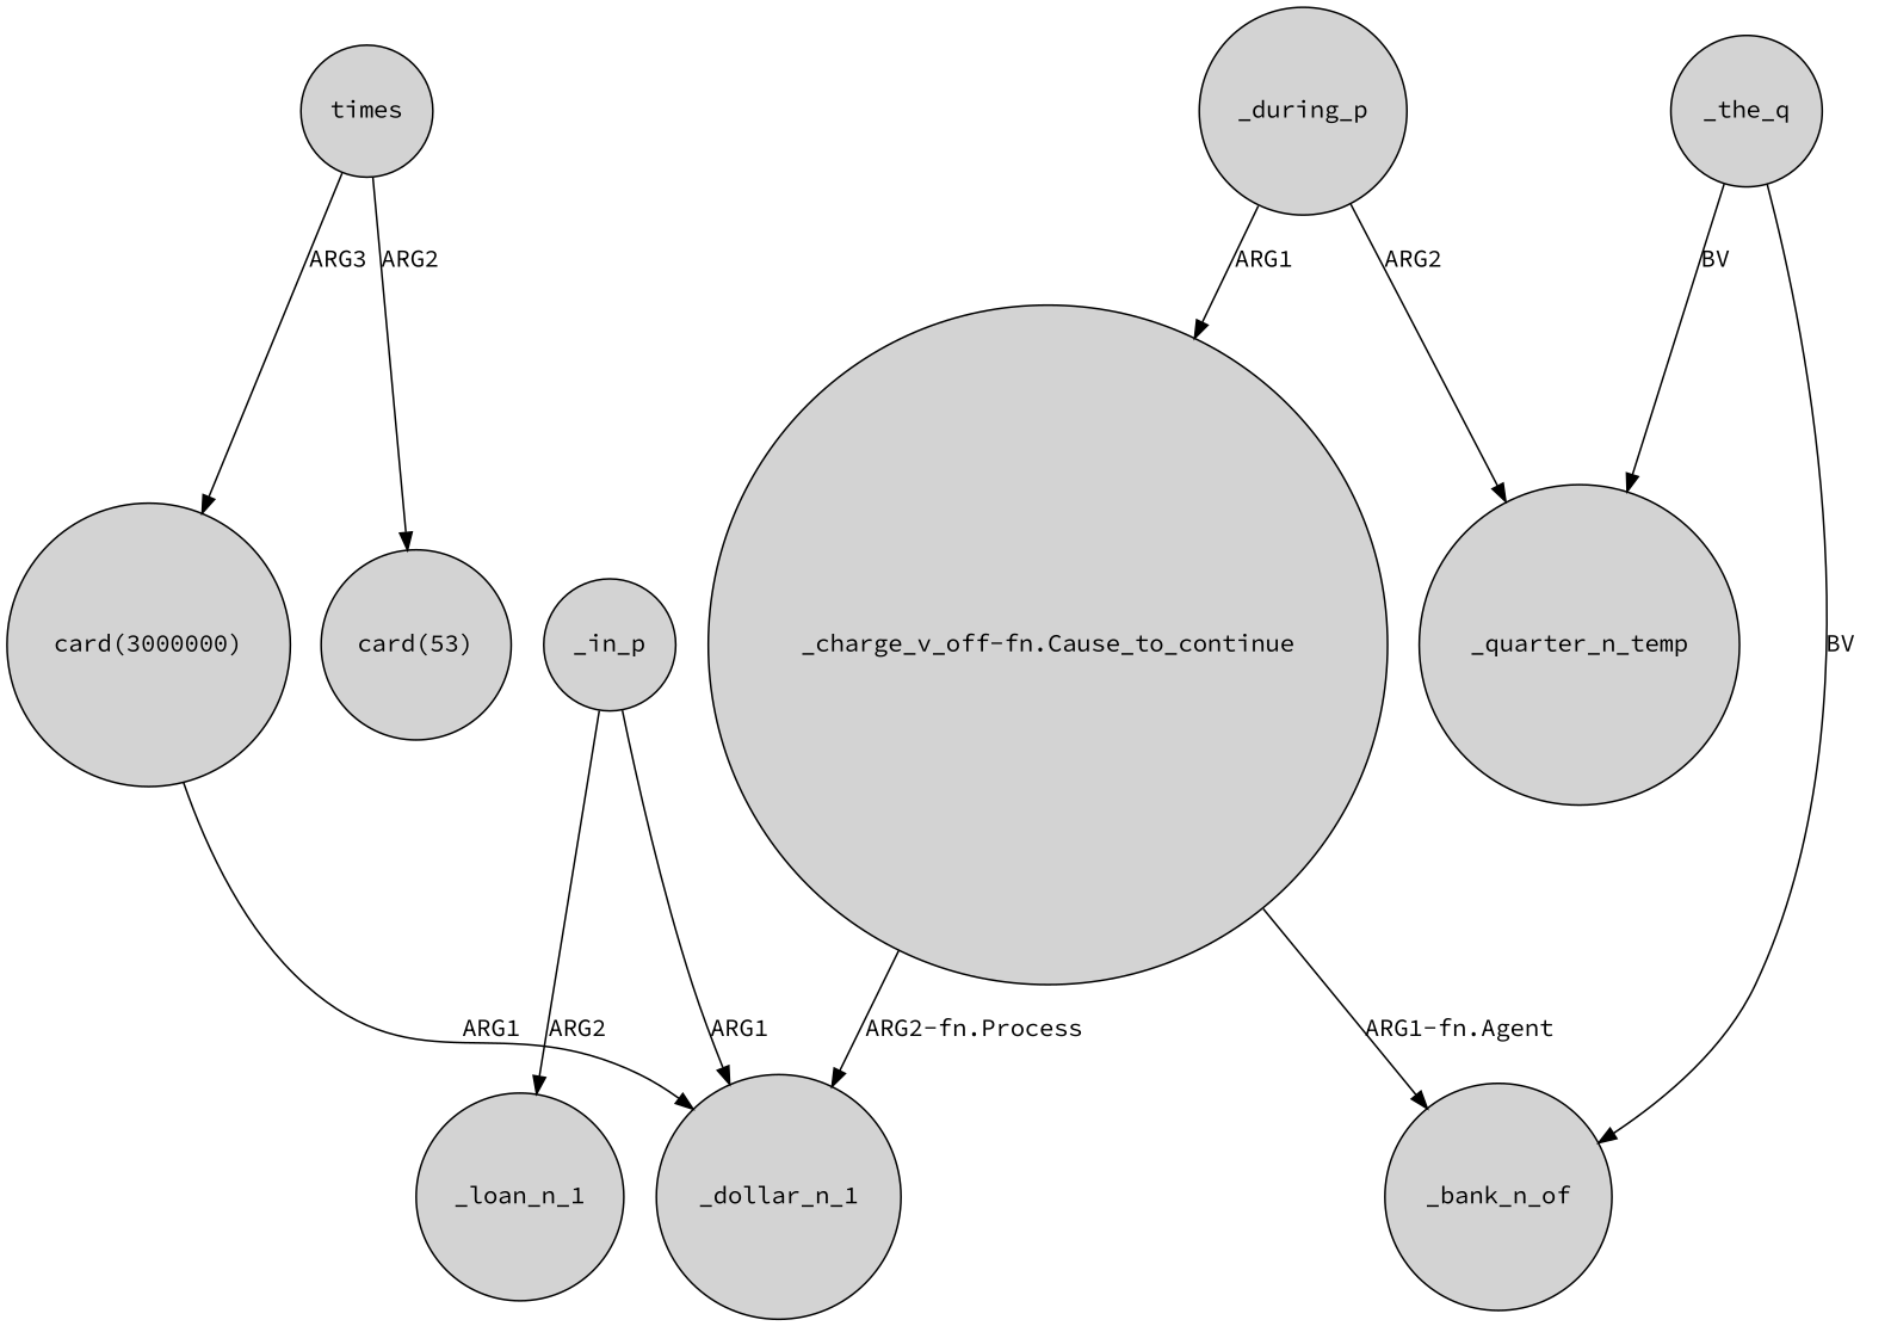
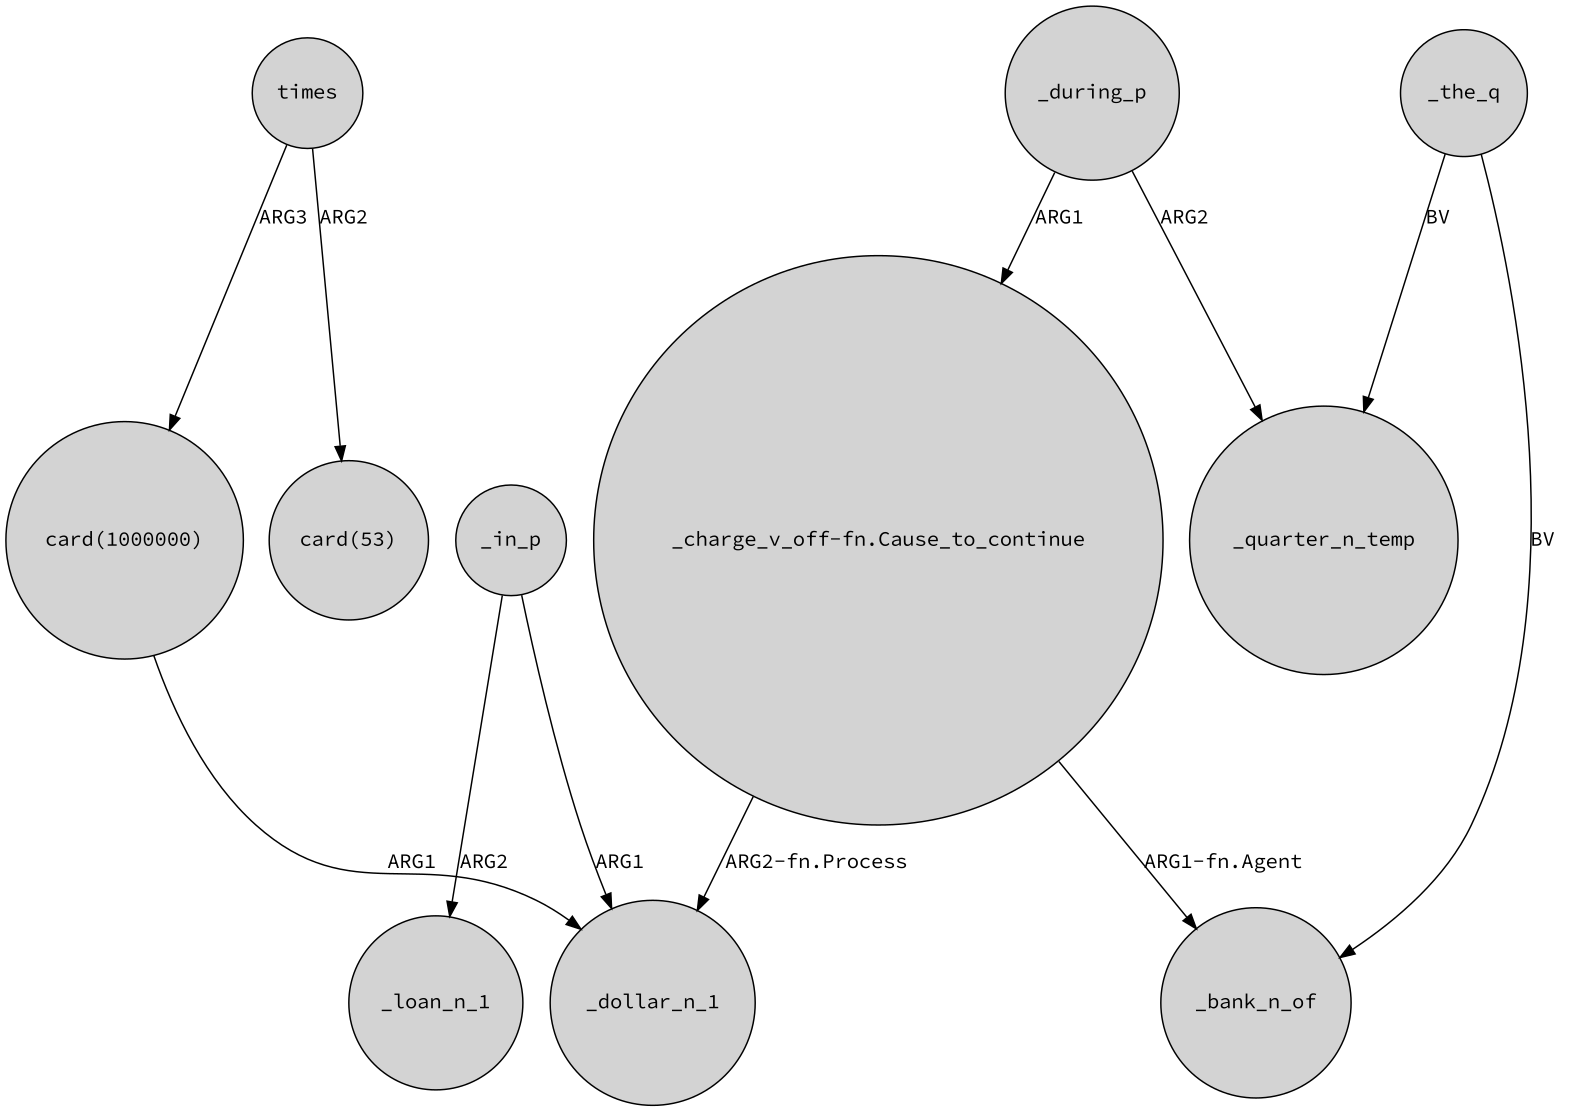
  digraph {
    fontname="Source Code Pro"
    node [fontname="Source Code Pro" shape=circle style=filled]
    edge [fontname="Source Code Pro"]
    times
-   "card(1000000)" [label="card(3000000)"]
+   "card(1000000)"
    "card(53)"
    _dollar_n_1
    "_charge_v_off-fn.Cause_to_continue"
    _bank_n_of
    _in_p
    _loan_n_1
    _the_q
    _quarter_n_temp
    _during_p
    times -> "card(1000000)" [label=ARG3]
    times -> "card(53)" [label=ARG2]
    "card(1000000)" -> _dollar_n_1 [label=ARG1]
    "_charge_v_off-fn.Cause_to_continue" -> _dollar_n_1 [label="ARG2-fn.Process"]
    "_charge_v_off-fn.Cause_to_continue" -> _bank_n_of [label="ARG1-fn.Agent"]
    _in_p -> _dollar_n_1 [label=ARG1]
    _in_p -> _loan_n_1 [label=ARG2]
    _the_q -> _bank_n_of [label=BV]
    _the_q -> _quarter_n_temp [label=BV]
    _during_p -> "_charge_v_off-fn.Cause_to_continue" [label=ARG1]
    _during_p -> _quarter_n_temp [label=ARG2]
  }
